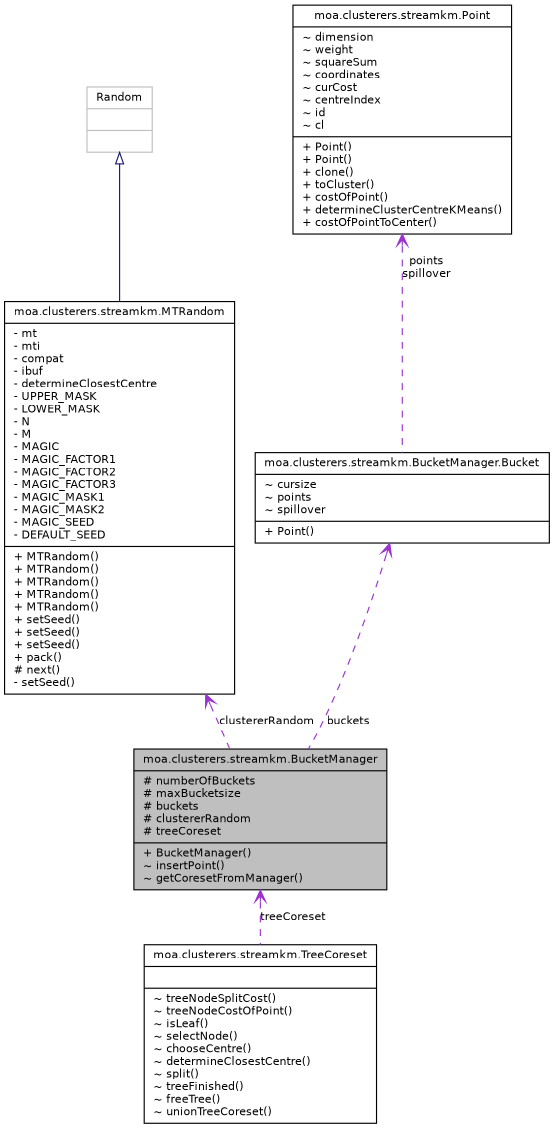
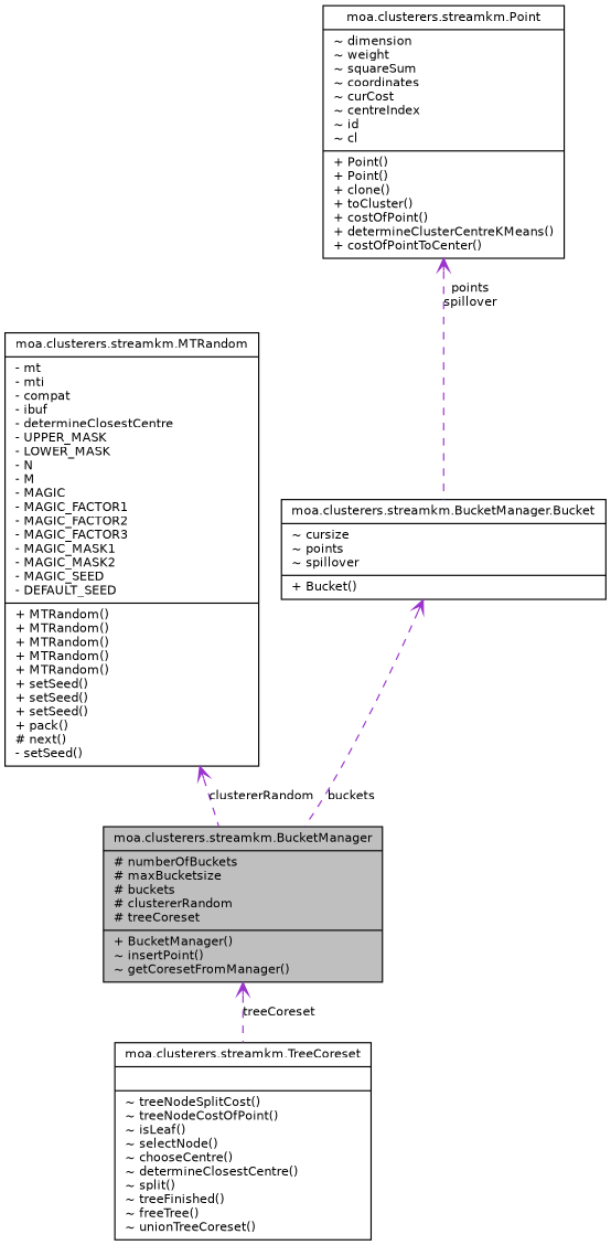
  digraph {
    node [color=black fillcolor=white fontname=Helvetica fontsize=10 shape=record style=filled]
    edge [arrowtail=open color=darkorchid3 dir=back fontname=Helvetica fontsize=10 labelfontname=Helvetica labelfontsize=10 style=dashed]
    n1 [fillcolor=grey75 fontcolor=black height=0.2 label="{moa.clusterers.streamkm.BucketManager\n|# numberOfBuckets\l# maxBucketsize\l# buckets\l# clustererRandom\l# treeCoreset\l|+ BucketManager()\l~ insertPoint()\l~ getCoresetFromManager()\l}" width=0.4]
    n2 [height=0.2 label="{moa.clusterers.streamkm.TreeCoreset\n||~ treeNodeSplitCost()\l~ treeNodeCostOfPoint()\l~ isLeaf()\l~ selectNode()\l~ chooseCentre()\l~ determineClosestCentre()\l~ split()\l~ treeFinished()\l~ freeTree()\l~ unionTreeCoreset()\l}" width=0.4]
    n3 [height=0.2 label="{moa.clusterers.streamkm.MTRandom\n|- mt\l- mti\l- compat\l- ibuf\l- determineClosestCentre\l- UPPER_MASK\l- LOWER_MASK\l- N\l- M\l- MAGIC\l- MAGIC_FACTOR1\l- MAGIC_FACTOR2\l- MAGIC_FACTOR3\l- MAGIC_MASK1\l- MAGIC_MASK2\l- MAGIC_SEED\l- DEFAULT_SEED\l|+ MTRandom()\l+ MTRandom()\l+ MTRandom()\l+ MTRandom()\l+ MTRandom()\l+ setSeed()\l+ setSeed()\l+ setSeed()\l+ pack()\l# next()\l- setSeed()\l}" width=0.4]
-   n4 [color=grey75 height=0.2 label="{Random\n||}" width=0.4]
-   n5 [height=0.2 label="{moa.clusterers.streamkm.BucketManager.Bucket\n|~ cursize\l~ points\l~ spillover\l|+ Point()\l}" width=0.4]
+   n5 [height=0.2 label="{moa.clusterers.streamkm.BucketManager.Bucket\n|~ cursize\l~ points\l~ spillover\l|+ Bucket()\l}" width=0.4]
    n6 [height=0.2 label="{moa.clusterers.streamkm.Point\n|~ dimension\l~ weight\l~ squareSum\l~ coordinates\l~ curCost\l~ centreIndex\l~ id\l~ cl\l|+ Point()\l+ Point()\l+ clone()\l+ toCluster()\l+ costOfPoint()\l+ determineClusterCentreKMeans()\l+ costOfPointToCenter()\l}" width=0.4]
    n1 -> n2 [label=treeCoreset]
    n3 -> n1 [label=clustererRandom]
-   n4 -> n3 [arrowtail=empty color=midnightblue style=solid]
    n5 -> n1 [label=buckets]
    n6 -> n5 [label="points\nspillover"]
  }
